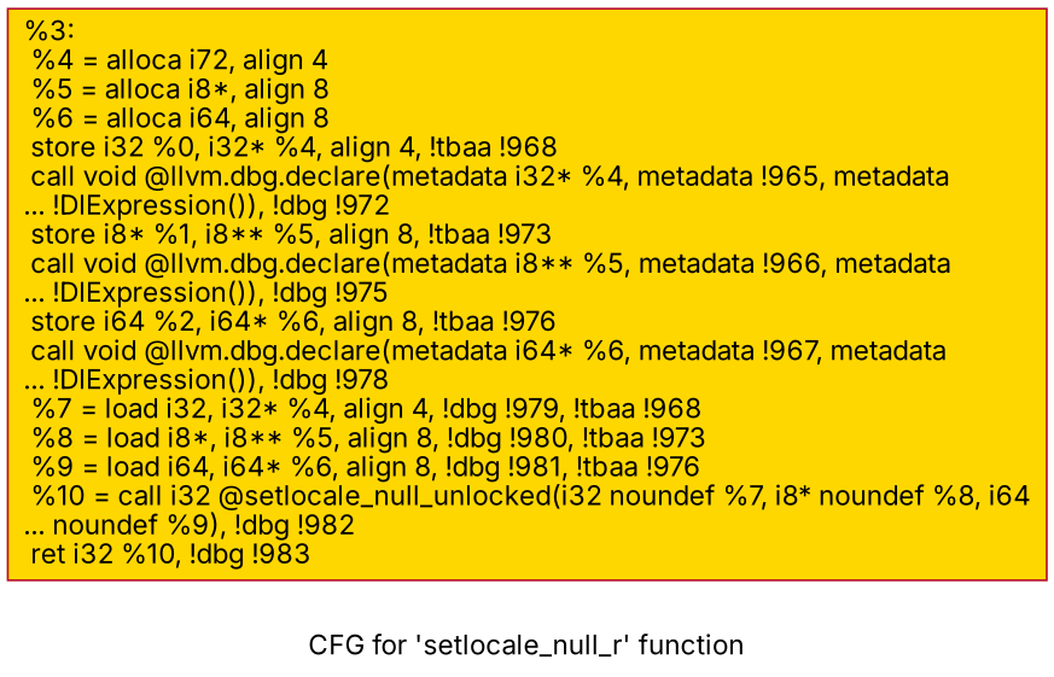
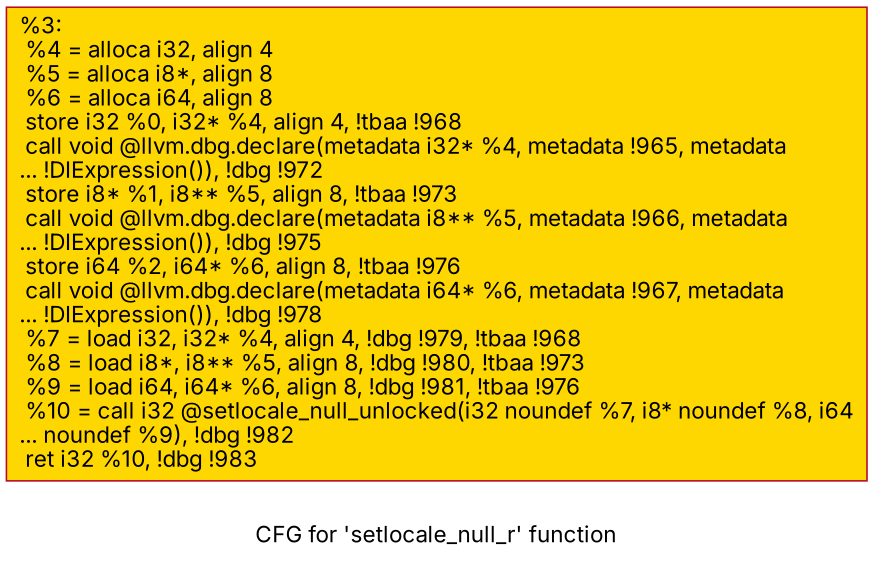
  digraph {
    label="CFG for 'setlocale_null_r' function"
    rankdir=LR
    fontname=Inter
-   n1 [color="#b70d28ff" fillcolor=gold label="{%3:\l  %4 = alloca i72, align 4\l  %5 = alloca i8*, align 8\l  %6 = alloca i64, align 8\l  store i32 %0, i32* %4, align 4, !tbaa !968\l  call void @llvm.dbg.declare(metadata i32* %4, metadata !965, metadata\l... !DIExpression()), !dbg !972\l  store i8* %1, i8** %5, align 8, !tbaa !973\l  call void @llvm.dbg.declare(metadata i8** %5, metadata !966, metadata\l... !DIExpression()), !dbg !975\l  store i64 %2, i64* %6, align 8, !tbaa !976\l  call void @llvm.dbg.declare(metadata i64* %6, metadata !967, metadata\l... !DIExpression()), !dbg !978\l  %7 = load i32, i32* %4, align 4, !dbg !979, !tbaa !968\l  %8 = load i8*, i8** %5, align 8, !dbg !980, !tbaa !973\l  %9 = load i64, i64* %6, align 8, !dbg !981, !tbaa !976\l  %10 = call i32 @setlocale_null_unlocked(i32 noundef %7, i8* noundef %8, i64\l... noundef %9), !dbg !982\l  ret i32 %10, !dbg !983\l}" shape=record style=filled fontname=Inter]
+   n1 [color="#b70d28ff" fillcolor=gold label="{%3:\l  %4 = alloca i32, align 4\l  %5 = alloca i8*, align 8\l  %6 = alloca i64, align 8\l  store i32 %0, i32* %4, align 4, !tbaa !968\l  call void @llvm.dbg.declare(metadata i32* %4, metadata !965, metadata\l... !DIExpression()), !dbg !972\l  store i8* %1, i8** %5, align 8, !tbaa !973\l  call void @llvm.dbg.declare(metadata i8** %5, metadata !966, metadata\l... !DIExpression()), !dbg !975\l  store i64 %2, i64* %6, align 8, !tbaa !976\l  call void @llvm.dbg.declare(metadata i64* %6, metadata !967, metadata\l... !DIExpression()), !dbg !978\l  %7 = load i32, i32* %4, align 4, !dbg !979, !tbaa !968\l  %8 = load i8*, i8** %5, align 8, !dbg !980, !tbaa !973\l  %9 = load i64, i64* %6, align 8, !dbg !981, !tbaa !976\l  %10 = call i32 @setlocale_null_unlocked(i32 noundef %7, i8* noundef %8, i64\l... noundef %9), !dbg !982\l  ret i32 %10, !dbg !983\l}" shape=record style=filled fontname=Inter]
  }
